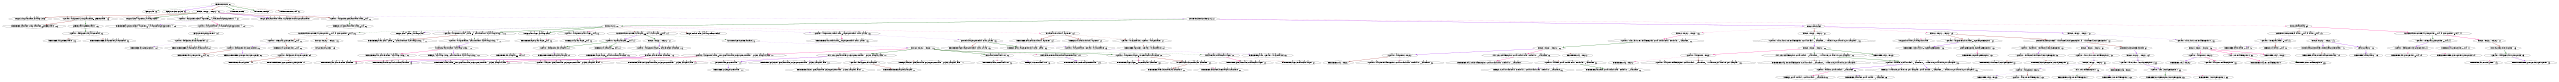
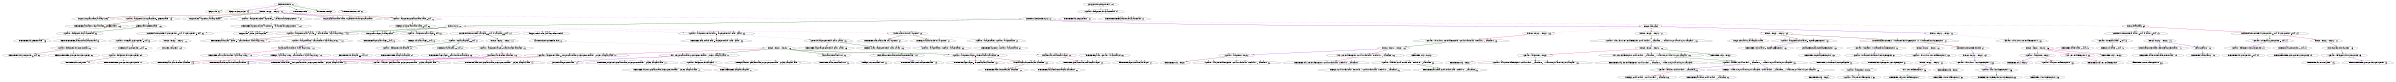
  digraph {
    edge [color=purple style=bold]
    n1 [label=<(METHOD,execute)<SUB>107</SUB>>]
    n2 [label=<(PARAM,this)<SUB>102</SUB>>]
    n3 [label=<(PARAM,Project project)<SUB>102</SUB>>]
    n4 [label=<(BLOCK,&lt;empty&gt;,&lt;empty&gt;)<SUB>102</SUB>>]
    n5 [label=<(MODIFIER,PUBLIC)>]
    n6 [label=<(MODIFIER,VIRTUAL)>]
    n7 [label=<(METHOD_RETURN,void)<SUB>102</SUB>>]
    n8 [label=<(LOCAL,String classname: java.lang.String)>]
    n9 [label=<(&lt;operator&gt;.assignment,String classname = getExecutable())<SUB>103</SUB>>]
    n10 [label=<(LOCAL,Object[] argument: java.lang.Object[])>]
    n11 [label=<(&lt;operator&gt;.assignment,Object[] argument = { javaCommand.getArguments() })<SUB>104</SUB>>]
    n12 [label=<(LOCAL,AntClassLoader loader: org.apache.tools.ant.AntClassLoader)>]
    n13 [label=<(&lt;operator&gt;.assignment,AntClassLoader loader = null)<SUB>106</SUB>>]
    n14 [label=<(CONTROL_STRUCTURE,try,try)<SUB>107</SUB>>]
    n15 [label=<(IDENTIFIER,classname,String classname = getExecutable())<SUB>103</SUB>>]
    n16 [label=<(getExecutable,getExecutable())<SUB>103</SUB>>]
    n17 [label=<(IDENTIFIER,argument,Object[] argument = { javaCommand.getArguments() })<SUB>104</SUB>>]
-   n18 [label=<(&lt;operator&gt;.arrayInitializer,{ javaCommand.getArguments() })<SUB>104</SUB>>]
    n19 [label=<(LITERAL,null,AntClassLoader loader = null)<SUB>106</SUB>>]
    n20 [label=<(BLOCK,try,try)<SUB>107</SUB>>]
    n21 [label=<(BLOCK,catch,catch)>]
    n22 [label=<(BLOCK,finally,finally)<SUB>139</SUB>>]
    n23 [label=<(&lt;operator&gt;.fieldAccess,this.javaCommand)<SUB>103</SUB>>]
    n24 [label=<(IDENTIFIER,this,getExecutable())<SUB>103</SUB>>]
    n25 [label=<(FIELD_IDENTIFIER,javaCommand,javaCommand)<SUB>103</SUB>>]
    n26 [label=<(getArguments,getArguments())<SUB>104</SUB>>]
    n27 [label=<(&lt;operator&gt;.fieldAccess,this.javaCommand)<SUB>104</SUB>>]
    n28 [label=<(IDENTIFIER,this,getArguments())<SUB>104</SUB>>]
    n29 [label=<(FIELD_IDENTIFIER,javaCommand,javaCommand)<SUB>104</SUB>>]
    n30 [label=<(CONTROL_STRUCTURE,if (sysProperties != null),if (sysProperties != null))<SUB>108</SUB>>]
    n31 [label=<(LOCAL,Class[] param: java.lang.Class[])>]
    n32 [label=<(&lt;operator&gt;.assignment,Class[] param = { Class.forName(&quot;[Ljava.lang.String;&quot;) })<SUB>112</SUB>>]
    n33 [label=<(LOCAL,Class target: java.lang.Class)>]
    n34 [label=<(&lt;operator&gt;.assignment,Class target = null)<SUB>113</SUB>>]
    n35 [label=<(CONTROL_STRUCTURE,if (classpath == null),if (classpath == null))<SUB>114</SUB>>]
    n36 [label=<(LOCAL,Method main: java.lang.reflect.Method)>]
    n37 [label=<(&lt;operator&gt;.assignment,Method main = target.getMethod(&quot;main&quot;, param))<SUB>123</SUB>>]
    n38 [label=<(invoke,main.invoke(null, argument))<SUB>124</SUB>>]
    n39 [label=<(BLOCK,&lt;empty&gt;,&lt;empty&gt;)<SUB>125</SUB>>]
    n40 [label=<(BLOCK,&lt;empty&gt;,&lt;empty&gt;)<SUB>127</SUB>>]
    n41 [label=<(BLOCK,&lt;empty&gt;,&lt;empty&gt;)<SUB>129</SUB>>]
    n42 [label=<(BLOCK,&lt;empty&gt;,&lt;empty&gt;)<SUB>137</SUB>>]
    n43 [label=<(CONTROL_STRUCTURE,if (loader != null),if (loader != null))<SUB>140</SUB>>]
    n44 [label=<(CONTROL_STRUCTURE,if (sysProperties != null),if (sysProperties != null))<SUB>144</SUB>>]
    n45 [label=<(&lt;operator&gt;.notEquals,sysProperties != null)<SUB>108</SUB>>]
    n46 [label=<(BLOCK,&lt;empty&gt;,&lt;empty&gt;)<SUB>108</SUB>>]
    n47 [label=<(IDENTIFIER,param,Class[] param = { Class.forName(&quot;[Ljava.lang.String;&quot;) })<SUB>112</SUB>>]
    n48 [label=<(&lt;operator&gt;.arrayInitializer,{ Class.forName(&quot;[Ljava.lang.String;&quot;) })<SUB>112</SUB>>]
    n49 [label=<(IDENTIFIER,target,Class target = null)<SUB>113</SUB>>]
    n50 [label=<(LITERAL,null,Class target = null)<SUB>113</SUB>>]
    n51 [label=<(&lt;operator&gt;.equals,classpath == null)<SUB>114</SUB>>]
    n52 [label=<(BLOCK,&lt;empty&gt;,&lt;empty&gt;)<SUB>114</SUB>>]
    n53 [label=<(CONTROL_STRUCTURE,else,else)<SUB>116</SUB>>]
    n54 [label=<(IDENTIFIER,main,Method main = target.getMethod(&quot;main&quot;, param))<SUB>123</SUB>>]
    n55 [label=<(getMethod,target.getMethod(&quot;main&quot;, param))<SUB>123</SUB>>]
    n56 [label=<(IDENTIFIER,main,main.invoke(null, argument))<SUB>124</SUB>>]
    n57 [label=<(LITERAL,null,main.invoke(null, argument))<SUB>124</SUB>>]
    n58 [label=<(&lt;operator&gt;.arrayInitializer,&lt;operator&gt;.arrayInitializer)<SUB>124</SUB>>]
    n59 [label=<(&lt;operator&gt;.fieldAccess,this.sysProperties)<SUB>108</SUB>>]
    n60 [label=<(LITERAL,null,sysProperties != null)<SUB>108</SUB>>]
    n61 [label=<(setSystem,setSystem())<SUB>109</SUB>>]
    n62 [label=<(IDENTIFIER,this,sysProperties != null)<SUB>108</SUB>>]
    n63 [label=<(FIELD_IDENTIFIER,sysProperties,sysProperties)<SUB>108</SUB>>]
    n64 [label=<(&lt;operator&gt;.fieldAccess,this.sysProperties)<SUB>109</SUB>>]
    n65 [label=<(IDENTIFIER,this,setSystem())<SUB>109</SUB>>]
    n66 [label=<(FIELD_IDENTIFIER,sysProperties,sysProperties)<SUB>109</SUB>>]
    n67 [label=<(forName,Class.forName(&quot;[Ljava.lang.String;&quot;))<SUB>112</SUB>>]
    n68 [label=<(IDENTIFIER,Class,Class.forName(&quot;[Ljava.lang.String;&quot;))<SUB>112</SUB>>]
    n69 [label=<(LITERAL,&quot;[Ljava.lang.String;&quot;,Class.forName(&quot;[Ljava.lang.String;&quot;))<SUB>112</SUB>>]
    n70 [label=<(&lt;operator&gt;.fieldAccess,this.classpath)<SUB>114</SUB>>]
    n71 [label=<(LITERAL,null,classpath == null)<SUB>114</SUB>>]
    n72 [label=<(&lt;operator&gt;.assignment,target = Class.forName(classname))<SUB>115</SUB>>]
    n73 [label=<(BLOCK,&lt;empty&gt;,&lt;empty&gt;)<SUB>116</SUB>>]
    n74 [label=<(IDENTIFIER,this,classpath == null)<SUB>114</SUB>>]
    n75 [label=<(FIELD_IDENTIFIER,classpath,classpath)<SUB>114</SUB>>]
    n76 [label=<(IDENTIFIER,target,target = Class.forName(classname))<SUB>175</SUB>>]
    n77 [label=<(forName,Class.forName(classname))<SUB>115</SUB>>]
    n78 [label=<(IDENTIFIER,Class,Class.forName(classname))<SUB>115</SUB>>]
    n79 [label=<(IDENTIFIER,classname,Class.forName(classname))<SUB>115</SUB>>]
    n80 [label=<(&lt;operator&gt;.assignment,loader = new AntClassLoader(project.getCoreLoader(), project, classpath, false))<SUB>117</SUB>>]
    n81 [label=<(&lt;init&gt;,new AntClassLoader(project.getCoreLoader(), project, classpath, false))<SUB>117</SUB>>]
    n82 [label=<(setIsolated,setIsolated(true))<SUB>118</SUB>>]
    n83 [label=<(setThreadContextLoader,setThreadContextLoader())<SUB>119</SUB>>]
    n84 [label=<(&lt;operator&gt;.assignment,target = forceLoadClass(classname))<SUB>120</SUB>>]
    n85 [label=<(initializeClass,initializeClass(target))<SUB>121</SUB>>]
    n86 [label=<(IDENTIFIER,loader,loader = new AntClassLoader(project.getCoreLoader(), project, classpath, false))<SUB>117</SUB>>]
    n87 [label=<(&lt;operator&gt;.alloc,new AntClassLoader(project.getCoreLoader(), project, classpath, false))<SUB>117</SUB>>]
    n88 [label=<(IDENTIFIER,loader,new AntClassLoader(project.getCoreLoader(), project, classpath, false))<SUB>117</SUB>>]
    n89 [label=<(getCoreLoader,getCoreLoader())<SUB>117</SUB>>]
    n90 [label=<(IDENTIFIER,project,new AntClassLoader(project.getCoreLoader(), project, classpath, false))<SUB>117</SUB>>]
    n91 [label=<(&lt;operator&gt;.fieldAccess,this.classpath)<SUB>117</SUB>>]
    n92 [label=<(LITERAL,false,new AntClassLoader(project.getCoreLoader(), project, classpath, false))<SUB>117</SUB>>]
    n93 [label=<(IDENTIFIER,loader,setIsolated(true))<SUB>118</SUB>>]
    n94 [label=<(LITERAL,true,setIsolated(true))<SUB>118</SUB>>]
    n95 [label=<(IDENTIFIER,loader,setThreadContextLoader())<SUB>119</SUB>>]
    n96 [label=<(IDENTIFIER,target,target = forceLoadClass(classname))<SUB>120</SUB>>]
    n97 [label=<(forceLoadClass,forceLoadClass(classname))<SUB>120</SUB>>]
    n98 [label=<(IDENTIFIER,AntClassLoader,initializeClass(target))<SUB>121</SUB>>]
    n99 [label=<(IDENTIFIER,target,initializeClass(target))<SUB>127</SUB>>]
-   n100 [label=<(IDENTIFIER,project,getCoreLoader())<SUB>117</SUB>>]
    n101 [label=<(IDENTIFIER,this,new AntClassLoader(project.getCoreLoader(), project, classpath, false))<SUB>117</SUB>>]
    n102 [label=<(FIELD_IDENTIFIER,classpath,classpath)<SUB>117</SUB>>]
    n103 [label=<(IDENTIFIER,loader,forceLoadClass(classname))<SUB>120</SUB>>]
    n104 [label=<(IDENTIFIER,classname,forceLoadClass(classname))<SUB>120</SUB>>]
    n105 [label=<(IDENTIFIER,target,target.getMethod(&quot;main&quot;, param))<SUB>123</SUB>>]
    n106 [label=<(LITERAL,&quot;main&quot;,target.getMethod(&quot;main&quot;, param))<SUB>123</SUB>>]
    n107 [label=<(&lt;operator&gt;.arrayInitializer,&lt;operator&gt;.arrayInitializer)<SUB>123</SUB>>]
    n108 [label=<(IDENTIFIER,param,&lt;operator&gt;.arrayInitializer)<SUB>123</SUB>>]
    n109 [label=<(IDENTIFIER,argument,&lt;operator&gt;.arrayInitializer)<SUB>124</SUB>>]
    n110 [label=<(&lt;operator&gt;.throw,throw new BuildException(&quot;Could not find main() method in &quot; + classname);)<SUB>126</SUB>>]
    n111 [label=<(&lt;operator&gt;.throw,throw new BuildException(&quot;Could not find &quot; + classname + &quot;. Make sure you have it in your classpath&quot;);)<SUB>128</SUB>>]
    n112 [label=<(LOCAL,Throwable t: java.lang.Throwable)>]
    n113 [label=<(&lt;operator&gt;.assignment,Throwable t = e.getTargetException())<SUB>130</SUB>>]
    n114 [label=<(CONTROL_STRUCTURE,if (!(t instanceof SecurityException)),if (!(t instanceof SecurityException)))<SUB>131</SUB>>]
    n115 [label=<(&lt;operator&gt;.throw,throw new BuildException(e);)<SUB>138</SUB>>]
    n116 [label=<(BLOCK,&lt;empty&gt;,&lt;empty&gt;)<SUB>126</SUB>>]
    n117 [label=<(&lt;operator&gt;.assignment,&lt;empty&gt;)>]
    n118 [label=<(&lt;init&gt;,new BuildException(&quot;Could not find main() method in &quot; + classname))<SUB>126</SUB>>]
    n119 [label=<(IDENTIFIER,$obj1,&lt;empty&gt;)>]
    n120 [label=<(IDENTIFIER,$obj1,&lt;empty&gt;)>]
    n121 [label=<(&lt;operator&gt;.alloc,new BuildException(&quot;Could not find main() method in &quot; + classname))<SUB>126</SUB>>]
    n122 [label=<(IDENTIFIER,$obj1,new BuildException(&quot;Could not find main() method in &quot; + classname))>]
    n123 [label=<(&lt;operator&gt;.addition,&quot;Could not find main() method in &quot; + classname)<SUB>126</SUB>>]
    n124 [label=<(LITERAL,&quot;Could not find main() method in &quot;,&quot;Could not find main() method in &quot; + classname)<SUB>126</SUB>>]
    n125 [label=<(IDENTIFIER,classname,&quot;Could not find main() method in &quot; + classname)<SUB>126</SUB>>]
    n126 [label=<(BLOCK,&lt;empty&gt;,&lt;empty&gt;)<SUB>128</SUB>>]
    n127 [label=<(&lt;operator&gt;.assignment,&lt;empty&gt;)>]
    n128 [label=<(&lt;init&gt;,new BuildException(&quot;Could not find &quot; + classname + &quot;. Make sure you have it in your classpath&quot;))<SUB>128</SUB>>]
    n129 [label=<(IDENTIFIER,$obj2,&lt;empty&gt;)>]
    n130 [label=<(IDENTIFIER,$obj2,&lt;empty&gt;)>]
    n131 [label=<(&lt;operator&gt;.alloc,new BuildException(&quot;Could not find &quot; + classname + &quot;. Make sure you have it in your classpath&quot;))<SUB>128</SUB>>]
    n132 [label=<(IDENTIFIER,$obj2,new BuildException(&quot;Could not find &quot; + classname + &quot;. Make sure you have it in your classpath&quot;))>]
    n133 [label=<(&lt;operator&gt;.addition,&quot;Could not find &quot; + classname + &quot;. Make sure you have it in your classpath&quot;)<SUB>128</SUB>>]
    n134 [label=<(&lt;operator&gt;.addition,&quot;Could not find &quot; + classname)<SUB>128</SUB>>]
    n135 [label=<(LITERAL,&quot;. Make sure you have it in your classpath&quot;,&quot;Could not find &quot; + classname + &quot;. Make sure you have it in your classpath&quot;)<SUB>128</SUB>>]
    n136 [label=<(LITERAL,&quot;Could not find &quot;,&quot;Could not find &quot; + classname)<SUB>128</SUB>>]
    n137 [label=<(IDENTIFIER,classname,&quot;Could not find &quot; + classname)<SUB>128</SUB>>]
    n138 [label=<(IDENTIFIER,t,Throwable t = e.getTargetException())<SUB>130</SUB>>]
    n139 [label=<(getTargetException,e.getTargetException())<SUB>130</SUB>>]
    n140 [label=<(&lt;operator&gt;.logicalNot,!(t instanceof SecurityException))<SUB>131</SUB>>]
    n141 [label=<(BLOCK,&lt;empty&gt;,&lt;empty&gt;)<SUB>131</SUB>>]
    n142 [label=<(CONTROL_STRUCTURE,else,else)<SUB>134</SUB>>]
    n143 [label=<(IDENTIFIER,e,e.getTargetException())<SUB>130</SUB>>]
    n144 [label=<(&lt;operator&gt;.instanceOf,t instanceof SecurityException)<SUB>131</SUB>>]
    n145 [label=<(&lt;operator&gt;.throw,throw new BuildException(t);)<SUB>132</SUB>>]
    n146 [label=<(BLOCK,&lt;empty&gt;,&lt;empty&gt;)<SUB>134</SUB>>]
    n147 [label=<(IDENTIFIER,t,t instanceof SecurityException)<SUB>131</SUB>>]
    n148 [label=<(TYPE_REF,SecurityException,SecurityException)<SUB>131</SUB>>]
    n149 [label=<(BLOCK,&lt;empty&gt;,&lt;empty&gt;)<SUB>132</SUB>>]
    n150 [label=<(&lt;operator&gt;.assignment,&lt;empty&gt;)>]
    n151 [label=<(&lt;init&gt;,new BuildException(t))<SUB>132</SUB>>]
    n152 [label=<(IDENTIFIER,$obj3,&lt;empty&gt;)>]
    n153 [label=<(IDENTIFIER,$obj3,&lt;empty&gt;)>]
    n154 [label=<(&lt;operator&gt;.alloc,new BuildException(t))<SUB>132</SUB>>]
    n155 [label=<(IDENTIFIER,$obj3,new BuildException(t))>]
    n156 [label=<(IDENTIFIER,t,new BuildException(t))<SUB>132</SUB>>]
    n157 [label=<(&lt;operator&gt;.throw,throw (SecurityException) t;)<SUB>135</SUB>>]
    n158 [label=<(&lt;operator&gt;.cast,(SecurityException) t)<SUB>135</SUB>>]
    n159 [label=<(TYPE_REF,SecurityException,SecurityException)<SUB>135</SUB>>]
    n160 [label=<(IDENTIFIER,t,(SecurityException) t)<SUB>135</SUB>>]
    n161 [label=<(BLOCK,&lt;empty&gt;,&lt;empty&gt;)<SUB>138</SUB>>]
    n162 [label=<(&lt;operator&gt;.assignment,&lt;empty&gt;)>]
    n163 [label=<(&lt;init&gt;,new BuildException(e))<SUB>138</SUB>>]
    n164 [label=<(IDENTIFIER,$obj4,&lt;empty&gt;)>]
    n165 [label=<(IDENTIFIER,$obj4,&lt;empty&gt;)>]
    n166 [label=<(&lt;operator&gt;.alloc,new BuildException(e))<SUB>138</SUB>>]
    n167 [label=<(IDENTIFIER,$obj4,new BuildException(e))>]
    n168 [label=<(IDENTIFIER,e,new BuildException(e))<SUB>838</SUB>>]
    n169 [label=<(&lt;operator&gt;.notEquals,loader != null)<SUB>140</SUB>>]
    n170 [label=<(BLOCK,&lt;empty&gt;,&lt;empty&gt;)<SUB>140</SUB>>]
    n171 [label=<(&lt;operator&gt;.notEquals,sysProperties != null)<SUB>144</SUB>>]
    n172 [label=<(BLOCK,&lt;empty&gt;,&lt;empty&gt;)<SUB>144</SUB>>]
    n173 [label=<(IDENTIFIER,loader,loader != null)<SUB>140</SUB>>]
    n174 [label=<(LITERAL,null,loader != null)<SUB>140</SUB>>]
    n175 [label=<(resetThreadContextLoader,resetThreadContextLoader())<SUB>141</SUB>>]
    n176 [label=<(cleanup,cleanup())<SUB>142</SUB>>]
    n177 [label=<(IDENTIFIER,loader,resetThreadContextLoader())<SUB>141</SUB>>]
    n178 [label=<(IDENTIFIER,loader,cleanup())<SUB>142</SUB>>]
    n179 [label=<(&lt;operator&gt;.fieldAccess,this.sysProperties)<SUB>144</SUB>>]
    n180 [label=<(LITERAL,null,sysProperties != null)<SUB>144</SUB>>]
    n181 [label=<(restoreSystem,restoreSystem())<SUB>145</SUB>>]
    n182 [label=<(IDENTIFIER,this,sysProperties != null)<SUB>144</SUB>>]
    n183 [label=<(FIELD_IDENTIFIER,sysProperties,sysProperties)<SUB>144</SUB>>]
    n184 [label=<(&lt;operator&gt;.fieldAccess,this.sysProperties)<SUB>145</SUB>>]
    n185 [label=<(IDENTIFIER,this,restoreSystem())<SUB>145</SUB>>]
    n186 [label=<(FIELD_IDENTIFIER,sysProperties,sysProperties)<SUB>145</SUB>>]
    n1 -> n2 [color=darkgreen style=dashed]
    n1 -> n3
    n1 -> n4 [color=brown]
    n1 -> n5 [color=darkgreen]
    n1 -> n6 [color=darkgreen]
    n1 -> n7 [color=brown style=dashed]
    n4 -> n8 [color=brown]
    n4 -> n9 [color=brown style=dashed]
    n4 -> n10 [color=darkgreen]
    n4 -> n11 [color=darkgreen style=dashed]
    n4 -> n12
    n4 -> n13 [color=brown]
    n4 -> n14 [style=dashed]
    n9 -> n15 [color=brown]
    n9 -> n16 [color=darkgreen]
    n11 -> n17 [style=dashed]
-   n11 -> n18 [color=deeppink]
    n13 -> n19 [color=darkgreen]
    n14 -> n20 [color=darkgreen]
    n14 -> n21
    n14 -> n22 [color=deeppink style=dashed]
    n16 -> n23 [color=darkgreen]
-   n18 -> n26 [color=deeppink style=dashed]
    n20 -> n30 [color=darkgreen style=dashed]
    n20 -> n31 [style=dashed]
    n20 -> n32 [color=darkgreen]
    n20 -> n33 [color=darkgreen]
    n20 -> n34 [color=deeppink style=dashed]
    n20 -> n35 [color=brown style=dashed]
    n20 -> n36 [color=brown style=dashed]
    n20 -> n37 [style=dashed]
    n20 -> n38 [color=deeppink style=dashed]
    n21 -> n39 [color=deeppink style=dashed]
    n21 -> n40 [color=brown]
    n21 -> n41 [color=deeppink style=dashed]
    n21 -> n42
    n22 -> n43 [color=brown style=dashed]
    n22 -> n44 [color=deeppink]
    n23 -> n24 [color=brown style=dashed]
    n23 -> n25 [color=brown style=dashed]
    n26 -> n27 [color=darkgreen style=dashed]
    n27 -> n28 [style=dashed]
    n27 -> n29 [color=brown style=dashed]
    n30 -> n45 [color=brown style=dashed]
    n30 -> n46 [color=brown style=dashed]
    n32 -> n47 [color=brown]
    n32 -> n48 [color=darkgreen style=dashed]
    n34 -> n49 [color=deeppink style=dashed]
    n34 -> n50 [color=deeppink style=dashed]
    n35 -> n51
    n35 -> n52 [color=darkgreen]
    n35 -> n53 [color=darkgreen style=dashed]
    n37 -> n54 [color=deeppink]
    n37 -> n55 [style=dashed]
    n38 -> n56 [color=brown]
    n38 -> n57 [color=brown]
    n38 -> n58 [color=brown style=dashed]
    n39 -> n110 [color=deeppink]
    n40 -> n111 [color=darkgreen]
    n41 -> n112 [color=deeppink style=dashed]
    n41 -> n113 [color=brown]
    n41 -> n114 [color=brown]
    n42 -> n115 [style=dashed]
    n43 -> n169 [style=dashed]
    n43 -> n170 [color=deeppink style=dashed]
    n44 -> n171 [color=darkgreen]
    n44 -> n172 [color=deeppink]
    n45 -> n59 [style=dashed]
    n45 -> n60 [color=brown]
    n46 -> n61 [color=brown style=dashed]
    n48 -> n67
    n51 -> n70 [color=darkgreen]
    n51 -> n71 [color=darkgreen]
    n52 -> n72
    n53 -> n73 [style=dashed]
    n55 -> n105 [color=brown]
    n55 -> n106 [color=darkgreen]
    n55 -> n107 [style=dashed]
    n58 -> n109 [color=brown style=dashed]
    n59 -> n62 [color=brown]
    n59 -> n63
    n61 -> n64 [style=dashed]
    n64 -> n65 [color=brown]
    n64 -> n66 [color=brown style=dashed]
    n67 -> n68 [color=deeppink]
    n67 -> n69
    n70 -> n74 [color=deeppink style=dashed]
    n70 -> n75 [style=dashed]
    n72 -> n76 [color=darkgreen style=dashed]
    n72 -> n77
    n73 -> n80 [color=deeppink]
    n73 -> n81 [color=darkgreen]
    n73 -> n82 [color=darkgreen]
    n73 -> n83 [color=deeppink style=dashed]
    n73 -> n84 [color=darkgreen]
    n73 -> n85 [color=darkgreen style=dashed]
    n77 -> n78 [color=deeppink]
    n77 -> n79
    n80 -> n86 [color=deeppink]
    n80 -> n87 [color=brown style=dashed]
    n81 -> n88 [color=deeppink style=dashed]
    n81 -> n89
    n81 -> n90 [style=dashed]
    n81 -> n91 [style=dashed]
    n81 -> n92 [color=brown style=dashed]
    n82 -> n93 [color=deeppink style=dashed]
    n82 -> n94 [style=dashed]
    n83 -> n95
    n84 -> n96 [color=deeppink]
    n84 -> n97 [color=brown]
    n85 -> n98 [color=deeppink]
    n85 -> n99 [color=brown style=dashed]
-   n89 -> n100
    n91 -> n101 [color=brown style=dashed]
    n91 -> n102 [color=brown]
    n97 -> n103 [color=brown]
    n97 -> n104 [color=deeppink style=dashed]
    n107 -> n108 [style=dashed]
    n110 -> n116 [color=darkgreen]
    n111 -> n126
    n113 -> n138
    n113 -> n139 [color=darkgreen style=dashed]
    n114 -> n140 [color=brown style=dashed]
    n114 -> n141 [style=dashed]
    n114 -> n142 [color=brown]
    n115 -> n161 [style=dashed]
    n116 -> n117
    n116 -> n118 [color=deeppink]
    n116 -> n119 [color=brown style=dashed]
    n117 -> n120 [color=brown]
    n117 -> n121 [color=deeppink style=dashed]
    n118 -> n122 [color=deeppink]
    n118 -> n123 [color=brown style=dashed]
    n123 -> n124 [style=dashed]
    n123 -> n125 [color=darkgreen]
    n126 -> n127 [color=deeppink]
    n126 -> n128 [color=darkgreen style=dashed]
    n126 -> n129 [color=darkgreen]
    n127 -> n130 [color=deeppink style=dashed]
    n127 -> n131 [color=brown]
    n128 -> n132 [color=brown style=dashed]
    n128 -> n133 [color=darkgreen]
    n133 -> n134
    n133 -> n135
    n134 -> n136 [color=deeppink]
    n134 -> n137 [style=dashed]
    n139 -> n143 [color=deeppink]
    n140 -> n144
    n141 -> n145 [color=deeppink style=dashed]
    n142 -> n146
    n144 -> n147 [color=brown style=dashed]
    n144 -> n148 [color=brown style=dashed]
    n145 -> n149 [style=dashed]
    n146 -> n157
    n149 -> n150 [style=dashed]
    n149 -> n151 [color=brown]
    n149 -> n152 [color=deeppink style=dashed]
    n150 -> n153 [style=dashed]
    n150 -> n154 [color=brown]
    n151 -> n155 [color=darkgreen style=dashed]
    n151 -> n156 [style=dashed]
    n157 -> n158
    n158 -> n159 [color=darkgreen]
    n158 -> n160 [color=deeppink style=dashed]
    n161 -> n162 [color=deeppink]
    n161 -> n163 [color=deeppink]
    n161 -> n164 [color=deeppink]
    n162 -> n165
    n162 -> n166 [color=deeppink]
    n163 -> n167 [color=deeppink]
    n163 -> n168 [color=darkgreen style=dashed]
    n169 -> n173 [style=dashed]
    n169 -> n174 [color=brown]
    n170 -> n175
    n170 -> n176
    n171 -> n179
    n171 -> n180 [style=dashed]
    n172 -> n181 [color=brown]
    n175 -> n177 [color=brown style=dashed]
    n176 -> n178
    n179 -> n182 [color=deeppink style=dashed]
    n179 -> n183 [color=deeppink style=dashed]
    n181 -> n184 [color=darkgreen]
    n184 -> n185 [color=deeppink style=dashed]
    n184 -> n186
  }
